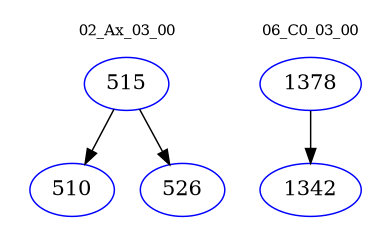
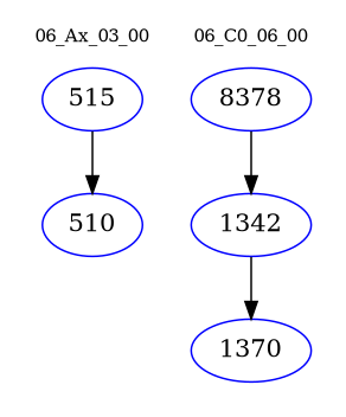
  digraph {
    node [color=blue]
    edge [color=black]
    n1 [label=515]
    n2 [label=510]
-   n3 [label=526]
    n4 [label=1342]
-   n6 [label=1378]
+   n5 [label=1370]
+   n6 [label=8378]
    subgraph cluster_1 {
      color=white
      fontsize=10
-     label="02_Ax_03_00"
+     label="06_Ax_03_00"
      n1
      n2
-     n3
    }
    subgraph cluster_2 {
      color=white
      fontsize=10
-     label="06_C0_03_00"
+     label="06_C0_06_00"
      n4
+     n5
      n6
    }
    n1 -> n2
-   n1 -> n3
+   n4 -> n5
    n6 -> n4
  }
